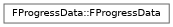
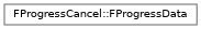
  digraph {
    rankdir=LR
-   n1 [color=grey40 fillcolor=white fontname=Helvetica fontsize=10 height=0.2 label="FProgressData::FProgressData" shape=box style=filled width=0.4]
+   n1 [color=grey40 fillcolor=white fontname=Helvetica fontsize=10 height=0.2 label="FProgressCancel::FProgressData" shape=box style=filled width=0.4]
  }
